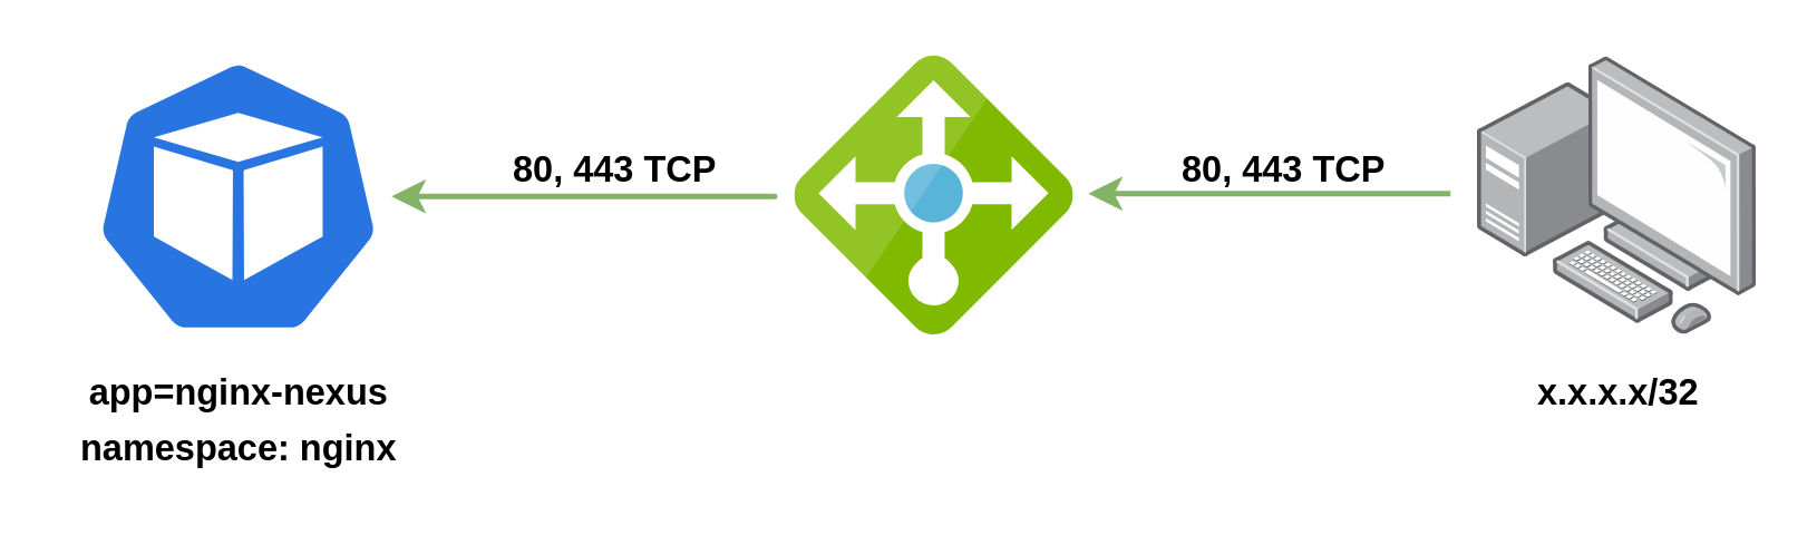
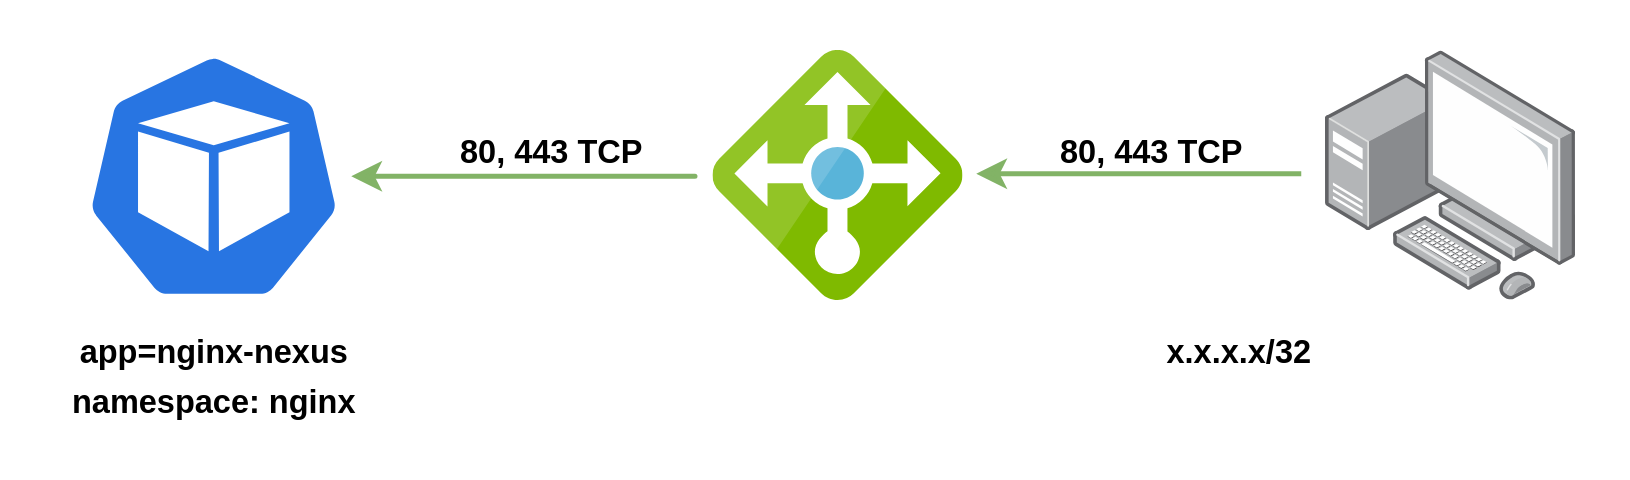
  <mxCell id="0" />
  <mxCell id="1" parent="0" />
  <mxCell id="2" value="" style="html=1;dashed=0;whitespace=wrap;fillColor=#2875E2;strokeColor=#ffffff;points=[[0.005,0.63,0],[0.1,0.2,0],[0.9,0.2,0],[0.5,0,0],[0.995,0.63,0],[0.72,0.99,0],[0.5,1,0],[0.28,0.99,0]];shape=mxgraph.kubernetes.icon;prIcon=pod;rounded=1;" parent="1" vertex="1"><mxGeometry x="30" y="20" width="110" height="100" as="geometry" /></mxCell>
  <mxCell id="3" value="&lt;b&gt;&lt;font style=&quot;font-size: 13px&quot;&gt;app=nginx-nexus&lt;/font&gt;&lt;/b&gt;" style="text;html=1;align=center;verticalAlign=middle;resizable=0;points=[];autosize=1;" parent="1" vertex="1"><mxGeometry x="20" y="130" width="130" height="20" as="geometry" /></mxCell>
  <mxCell id="4" value="&lt;b&gt;&lt;font style=&quot;font-size: 13px&quot;&gt;namespace: nginx&lt;/font&gt;&lt;/b&gt;" style="text;html=1;align=center;verticalAlign=middle;resizable=0;points=[];autosize=1;" parent="1" vertex="1"><mxGeometry x="20" y="150" width="130" height="20" as="geometry" /></mxCell>
  <mxCell id="5" value="" style="points=[];aspect=fixed;html=1;align=center;shadow=0;dashed=0;image;image=img/lib/allied_telesis/computer_and_terminals/Personal_Computer_with_Server.svg;rounded=1;" parent="1" vertex="1"><mxGeometry x="530" y="20" width="100" height="100" as="geometry" /></mxCell>
  <mxCell id="6" value="&lt;b&gt;&lt;font style=&quot;font-size: 13px&quot;&gt;80, 443 TCP&lt;/font&gt;&lt;/b&gt;" style="text;html=1;align=center;verticalAlign=middle;resizable=0;points=[];autosize=1;" parent="1" vertex="1"><mxGeometry x="415" y="50" width="90" height="20" as="geometry" /></mxCell>
- <mxCell id="7" value="&lt;b&gt;&lt;font style=&quot;font-size: 13px&quot;&gt;x.x.x.x/32&lt;/font&gt;&lt;/b&gt;" style="text;html=1;align=center;verticalAlign=middle;resizable=0;points=[];autosize=1;" parent="1" vertex="1"><mxGeometry x="545" y="130" width="70" height="20" as="geometry" /></mxCell>
+ <mxCell id="7" value="&lt;b&gt;&lt;font style=&quot;font-size: 13px&quot;&gt;x.x.x.x/32&lt;/font&gt;&lt;/b&gt;" style="text;html=1;align=center;verticalAlign=middle;resizable=0;points=[];autosize=1;" parent="1" vertex="1"><mxGeometry x="460" y="130" width="70" height="20" as="geometry" /></mxCell>
  <mxCell id="8" value="" style="endArrow=classic;html=1;strokeWidth=2;fillColor=#d5e8d4;strokeColor=#82b366;" parent="1" edge="1"><mxGeometry width="50" height="50" relative="1" as="geometry"><mxPoint x="520" y="69" as="sourcePoint" /><mxPoint x="390" y="69" as="targetPoint" /></mxGeometry></mxCell>
  <mxCell id="9" value="" style="aspect=fixed;html=1;points=[];align=center;image;fontSize=12;image=img/lib/mscae/Load_Balancer_feature.svg;" parent="1" vertex="1"><mxGeometry x="285" y="20" width="100" height="100" as="geometry" /></mxCell>
  <mxCell id="10" value="" style="endArrow=classic;html=1;strokeWidth=2;fillColor=#d5e8d4;strokeColor=#82b366;" parent="1" target="2" edge="1"><mxGeometry width="50" height="50" relative="1" as="geometry"><mxPoint x="270" y="70" as="sourcePoint" /><mxPoint x="210" y="70" as="targetPoint" /><Array as="points"><mxPoint x="280" y="70" /><mxPoint x="270" y="70" /></Array></mxGeometry></mxCell>
  <mxCell id="11" value="&lt;b&gt;&lt;font style=&quot;font-size: 13px&quot;&gt;80, 443 TCP&lt;/font&gt;&lt;/b&gt;" style="text;html=1;align=center;verticalAlign=middle;resizable=0;points=[];autosize=1;" parent="1" vertex="1"><mxGeometry x="175" y="50" width="90" height="20" as="geometry" /></mxCell>
